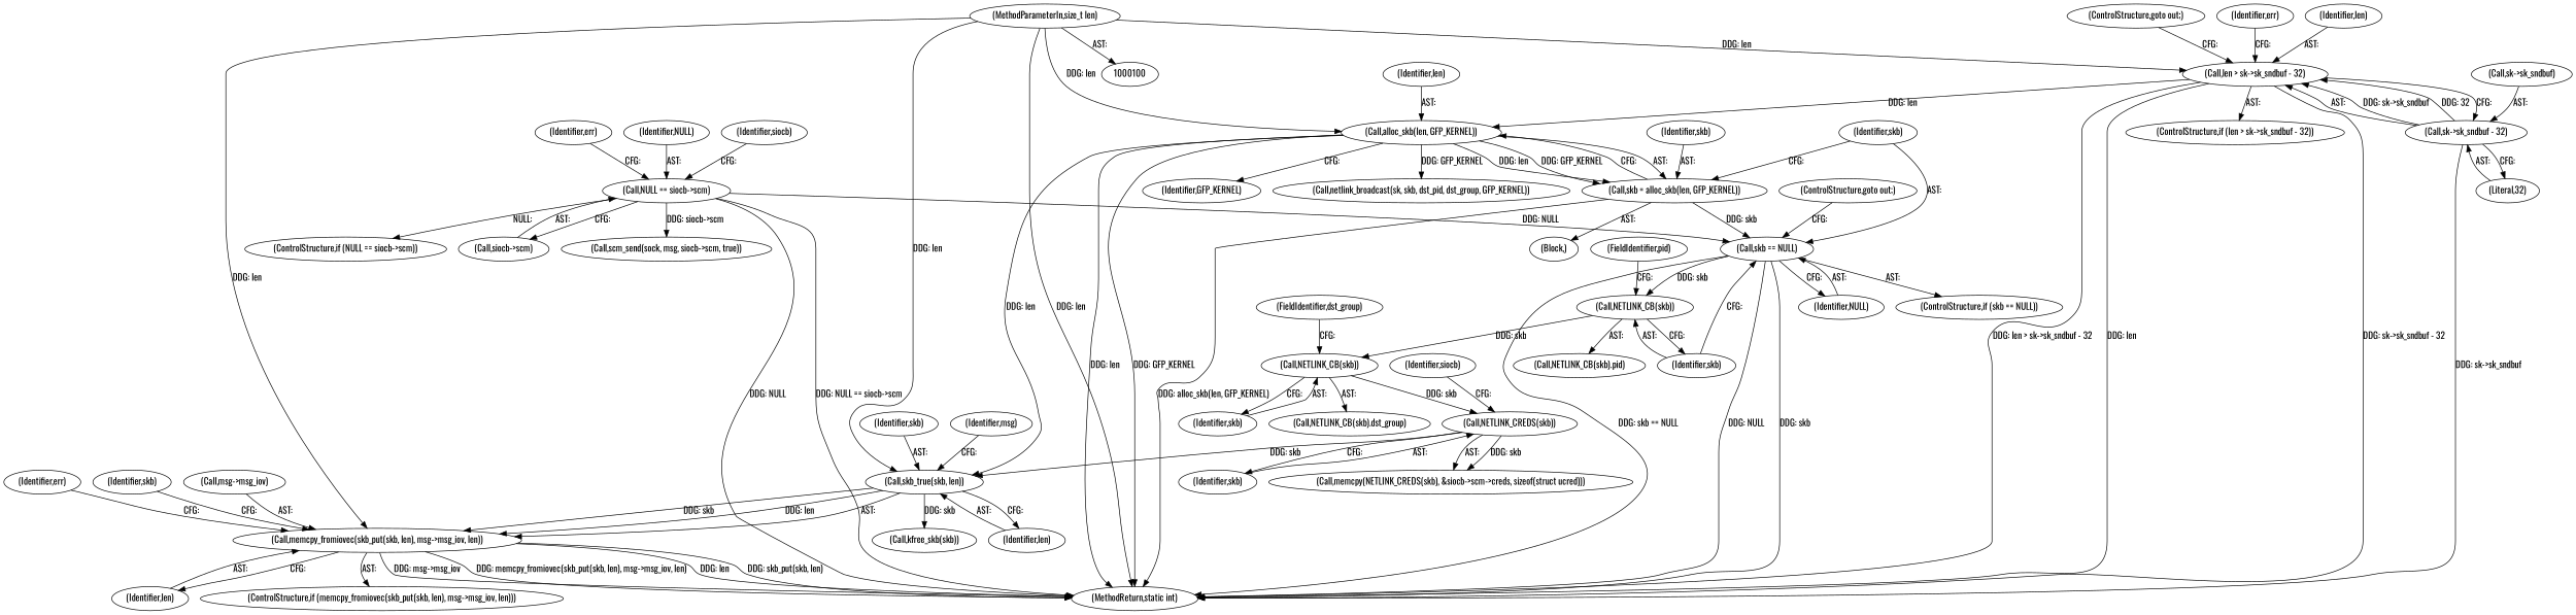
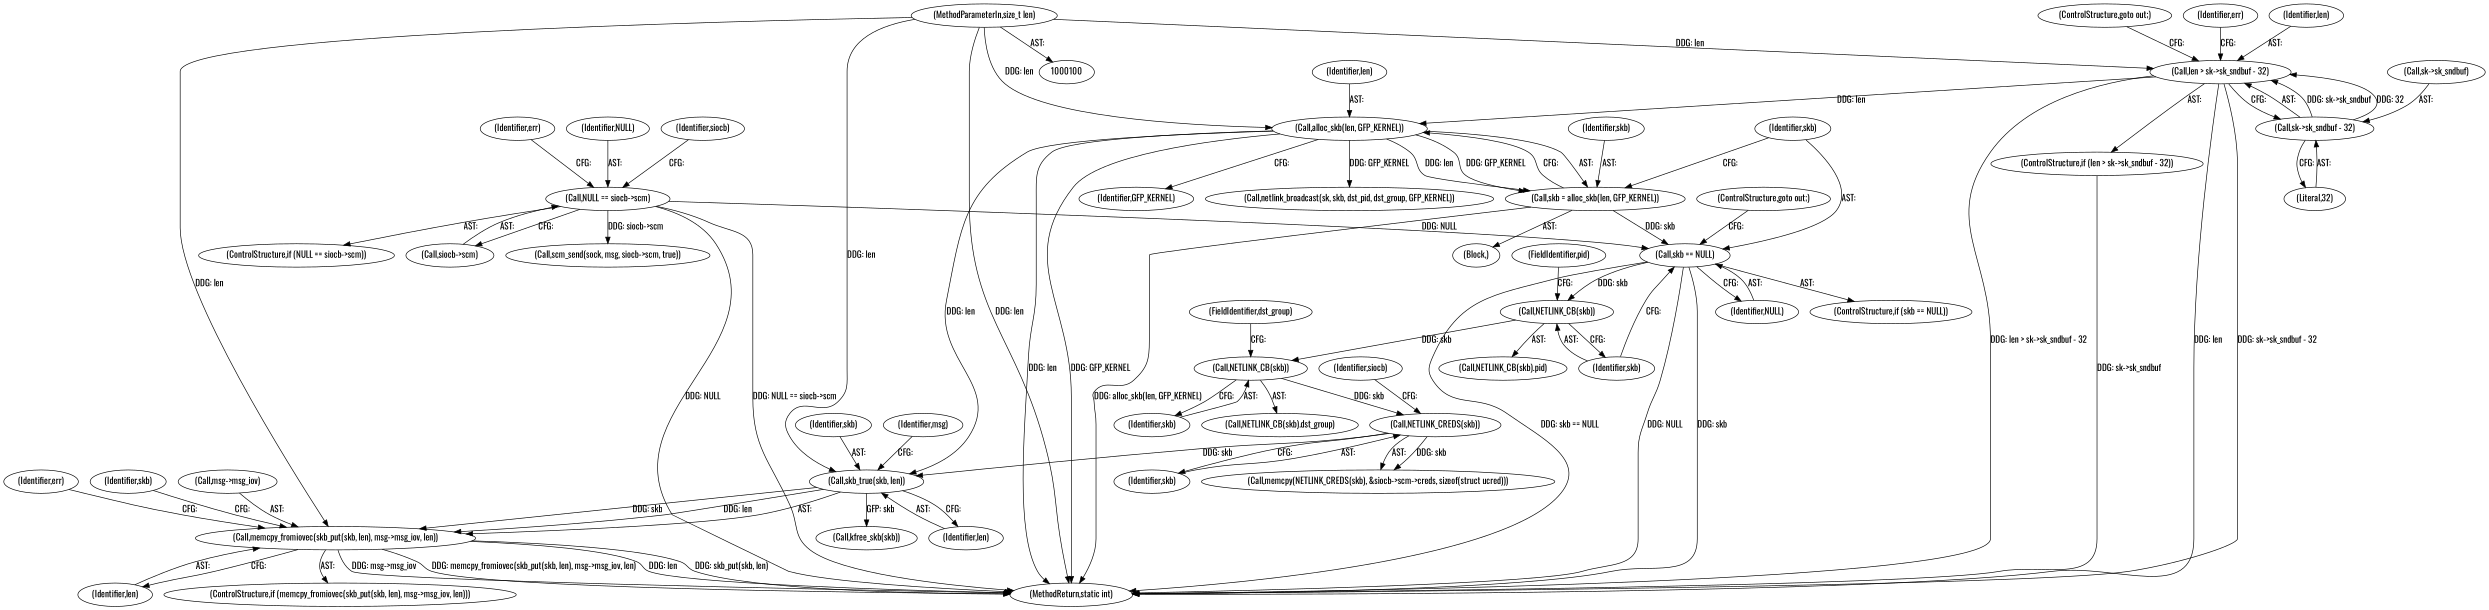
  digraph {
    fontname=Oswald
    node [fontname=Oswald]
    edge [fontname=Oswald]
    n1 [label="(Call,memcpy_fromiovec(skb_put(skb, len), msg->msg_iov, len))"]
    n2 [label="(Identifier,len)"]
    n3 [label="(MethodReturn,static int)"]
    n4 [label="(ControlStructure,if (memcpy_fromiovec(skb_put(skb, len), msg->msg_iov, len)))"]
    n5 [label="(Call,skb_true(skb, len))"]
    n6 [label="(Call,kfree_skb(skb))"]
    n7 [label="(Identifier,len)"]
    n8 [label="(Call,NETLINK_CREDS(skb))"]
    n9 [label="(Call,memcpy(NETLINK_CREDS(skb), &siocb->scm->creds, sizeof(struct ucred)))"]
    n10 [label="(Identifier,skb)"]
    n11 [label="(Call,NETLINK_CB(skb))"]
    n12 [label="(Call,NETLINK_CB(skb).dst_group)"]
    n13 [label="(Identifier,skb)"]
    n14 [label="(Call,NETLINK_CB(skb))"]
    n15 [label="(Identifier,skb)"]
    n16 [label="(Call,NETLINK_CB(skb).pid)"]
    n17 [label="(Call,skb == NULL)"]
    n18 [label="(Identifier,NULL)"]
    n19 [label="(ControlStructure,if (skb == NULL))"]
    n20 [label="(Call,skb = alloc_skb(len, GFP_KERNEL))"]
    n21 [label="(Call,alloc_skb(len, GFP_KERNEL))"]
    n22 [label="(Block,)"]
    n23 [label="(Identifier,GFP_KERNEL)"]
    n24 [label="(Call,netlink_broadcast(sk, skb, dst_pid, dst_group, GFP_KERNEL))"]
    n25 [label="(Call,len > sk->sk_sndbuf - 32)"]
    n26 [label="(Call,sk->sk_sndbuf - 32)"]
    n27 [label="(ControlStructure,if (len > sk->sk_sndbuf - 32))"]
    n28 [label="(Literal,32)"]
    n29 [label="(MethodParameterIn,size_t len)"]
    1000100
    n31 [label="(Call,NULL == siocb->scm)"]
    n32 [label="(Call,scm_send(sock, msg, siocb->scm, true))"]
    n33 [label="(ControlStructure,if (NULL == siocb->scm))"]
    n34 [label="(Call,siocb->scm)"]
    n35 [label="(Identifier,skb)"]
    n36 [label="(Identifier,skb)"]
    n37 [label="(Identifier,siocb)"]
    n38 [label="(Identifier,msg)"]
    n39 [label="(FieldIdentifier,dst_group)"]
    n40 [label="(ControlStructure,goto out;)"]
    n41 [label="(Identifier,skb)"]
    n42 [label="(Call,msg->msg_iov)"]
    n43 [label="(Identifier,err)"]
    n44 [label="(Identifier,err)"]
    n45 [label="(Identifier,siocb)"]
    n46 [label="(Identifier,err)"]
    n47 [label="(Identifier,skb)"]
    n48 [label="(FieldIdentifier,pid)"]
    n49 [label="(Identifier,len)"]
    n50 [label="(Call,sk->sk_sndbuf)"]
    n51 [label="(ControlStructure,goto out;)"]
    n52 [label="(Identifier,len)"]
    n53 [label="(Identifier,NULL)"]
    n1 -> n2 [label="CFG: "]
    n1 -> n3 [label="DDG: skb_put(skb, len)"]
    n1 -> n3 [label="DDG: msg->msg_iov"]
    n1 -> n3 [label="DDG: memcpy_fromiovec(skb_put(skb, len), msg->msg_iov, len)"]
    n1 -> n3 [label="DDG: len"]
    n1 -> n4 [label="AST: "]
    n2 -> n1 [label="AST: "]
    n5 -> n1 [label="AST: "]
    n5 -> n1 [label="DDG: skb"]
    n5 -> n1 [label="DDG: len"]
-   n5 -> n6 [label="DDG: skb"]
+   n5 -> n6 [label="GFP: skb"]
    n5 -> n7 [label="CFG: "]
    n7 -> n5 [label="AST: "]
    n8 -> n5 [label="DDG: skb"]
    n8 -> n9 [label="AST: "]
    n8 -> n9 [label="DDG: skb"]
    n8 -> n10 [label="CFG: "]
    n10 -> n8 [label="AST: "]
    n11 -> n8 [label="DDG: skb"]
    n11 -> n12 [label="AST: "]
    n11 -> n13 [label="CFG: "]
    n13 -> n11 [label="AST: "]
    n14 -> n11 [label="DDG: skb"]
    n14 -> n15 [label="CFG: "]
    n14 -> n16 [label="AST: "]
    n15 -> n14 [label="AST: "]
    n15 -> n17 [label="CFG: "]
    n17 -> n3 [label="DDG: NULL"]
    n17 -> n3 [label="DDG: skb"]
    n17 -> n3 [label="DDG: skb == NULL"]
    n17 -> n14 [label="DDG: skb"]
    n17 -> n18 [label="CFG: "]
    n17 -> n19 [label="AST: "]
    n18 -> n17 [label="AST: "]
    n20 -> n3 [label="DDG: alloc_skb(len, GFP_KERNEL)"]
    n20 -> n17 [label="DDG: skb"]
    n20 -> n21 [label="CFG: "]
    n20 -> n22 [label="AST: "]
    n21 -> n3 [label="DDG: len"]
    n21 -> n3 [label="DDG: GFP_KERNEL"]
    n21 -> n5 [label="DDG: len"]
    n21 -> n20 [label="AST: "]
    n21 -> n20 [label="DDG: len"]
    n21 -> n20 [label="DDG: GFP_KERNEL"]
    n21 -> n23 [label="CFG: "]
    n21 -> n24 [label="DDG: GFP_KERNEL"]
    n25 -> n3 [label="DDG: len"]
    n25 -> n3 [label="DDG: sk->sk_sndbuf - 32"]
    n25 -> n3 [label="DDG: len > sk->sk_sndbuf - 32"]
    n25 -> n21 [label="DDG: len"]
    n25 -> n26 [label="CFG: "]
    n25 -> n27 [label="AST: "]
-   n26 -> n3 [label="DDG: sk->sk_sndbuf"]
+   n27 -> n3 [label="DDG: sk->sk_sndbuf"]
    n26 -> n25 [label="AST: "]
    n26 -> n25 [label="DDG: sk->sk_sndbuf"]
    n26 -> n25 [label="DDG: 32"]
    n26 -> n28 [label="CFG: "]
    n28 -> n26 [label="AST: "]
    n29 -> n1 [label="DDG: len"]
    n29 -> n3 [label="DDG: len"]
    n29 -> n5 [label="DDG: len"]
    n29 -> n21 [label="DDG: len"]
    n29 -> n25 [label="DDG: len"]
    n29 -> 1000100 [label="AST: "]
    n31 -> n3 [label="DDG: NULL"]
    n31 -> n3 [label="DDG: NULL == siocb->scm"]
    n31 -> n17 [label="DDG: NULL"]
    n31 -> n32 [label="DDG: siocb->scm"]
-   n31 -> n33 [label="NULL: "]
+   n31 -> n33 [label="AST: "]
    n31 -> n34 [label="CFG: "]
    n34 -> n31 [label="AST: "]
    n35 -> n20 [label="AST: "]
    n36 -> n1 [label="CFG: "]
    n37 -> n31 [label="CFG: "]
    n38 -> n5 [label="CFG: "]
    n39 -> n11 [label="CFG: "]
    n40 -> n25 [label="CFG: "]
    n41 -> n17 [label="AST: "]
    n41 -> n20 [label="CFG: "]
    n42 -> n1 [label="AST: "]
    n43 -> n31 [label="CFG: "]
    n44 -> n1 [label="CFG: "]
    n45 -> n8 [label="CFG: "]
    n46 -> n25 [label="CFG: "]
    n47 -> n5 [label="AST: "]
    n48 -> n14 [label="CFG: "]
    n49 -> n25 [label="AST: "]
    n50 -> n26 [label="AST: "]
    n51 -> n17 [label="CFG: "]
    n52 -> n21 [label="AST: "]
    n53 -> n31 [label="AST: "]
  }
